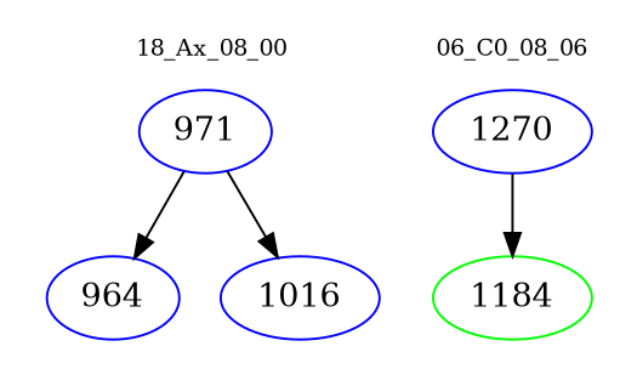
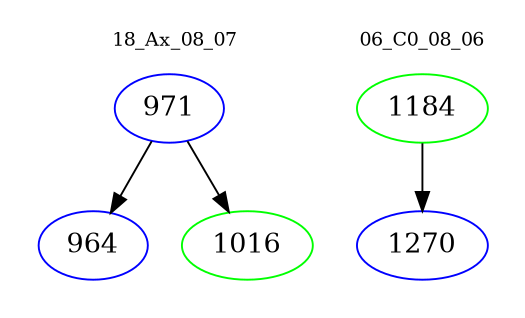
  digraph {
    node [color=blue]
    edge [color=black]
    n1 [label=971]
    n2 [label=964]
-   n3 [label=1016]
+   n3 [color=green label=1016]
    n4 [label=1270]
    n5 [color=green label=1184]
    subgraph cluster_1 {
      color=white
      fontsize=10
-     label="18_Ax_08_00"
+     label="18_Ax_08_07"
      n1
      n2
      n3
    }
    subgraph cluster_2 {
      color=white
      fontsize=10
      label="06_C0_08_06"
      n4
      n5
    }
    n1 -> n2
    n1 -> n3
-   n4 -> n5
+   n5 -> n4
  }
